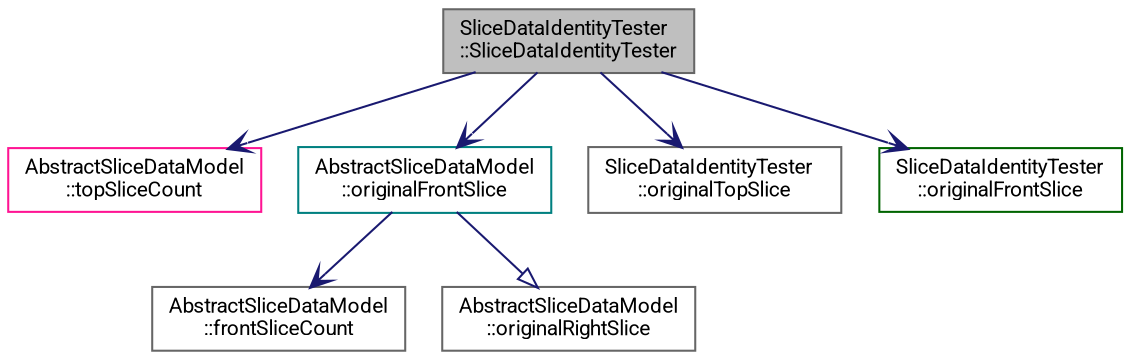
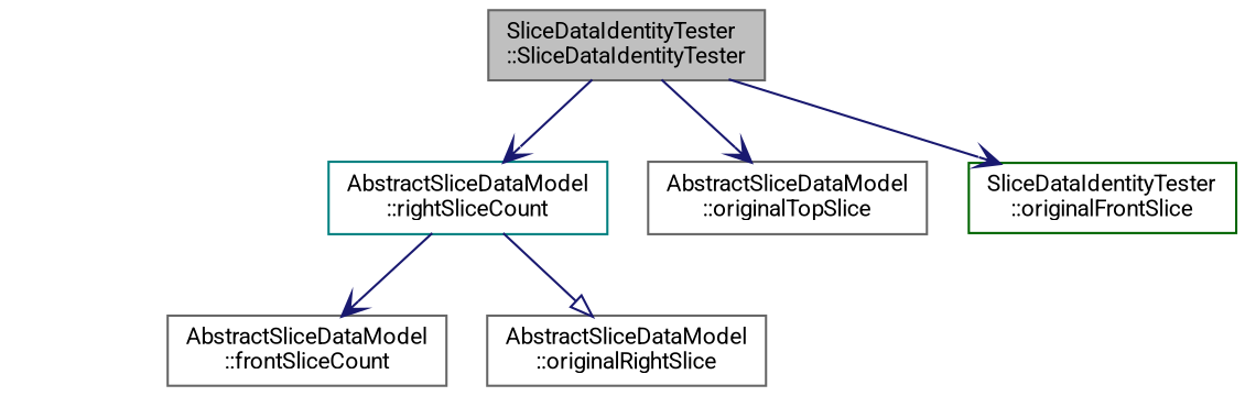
  digraph {
    fontname=Roboto
    rankdir=TB
    node [color=gray40 fillcolor=white fontname=Roboto fontsize=10 shape=record style=filled]
    edge [arrowhead=vee color=midnightblue fontname=Roboto fontsize=10 labelfontname=Helvetica labelfontsize=10 style=solid]
    n1 [fillcolor=grey75 fontcolor=black height=0.2 label="SliceDataIdentityTester\l::SliceDataIdentityTester" width=0.4]
-   n2 [color=deeppink height=0.2 label="AbstractSliceDataModel\l::topSliceCount" width=0.4]
-   n3 [color=teal height=0.2 label="AbstractSliceDataModel\l::originalFrontSlice" width=0.4]
-   n4 [height=0.2 label="SliceDataIdentityTester\l::originalTopSlice" width=0.4]
+   n3 [color=teal height=0.2 label="AbstractSliceDataModel\l::rightSliceCount" width=0.4]
+   n4 [height=0.2 label="AbstractSliceDataModel\l::originalTopSlice" width=0.4]
    n5 [color=darkgreen height=0.2 label="SliceDataIdentityTester\l::originalFrontSlice" width=0.4]
    n6 [height=0.2 label="AbstractSliceDataModel\l::frontSliceCount" width=0.4]
    n7 [height=0.2 label="AbstractSliceDataModel\l::originalRightSlice" width=0.4]
-   n1 -> n2
    n1 -> n3
    n1 -> n4
    n1 -> n5
    n3 -> n6
    n3 -> n7 [arrowhead=onormal]
  }
